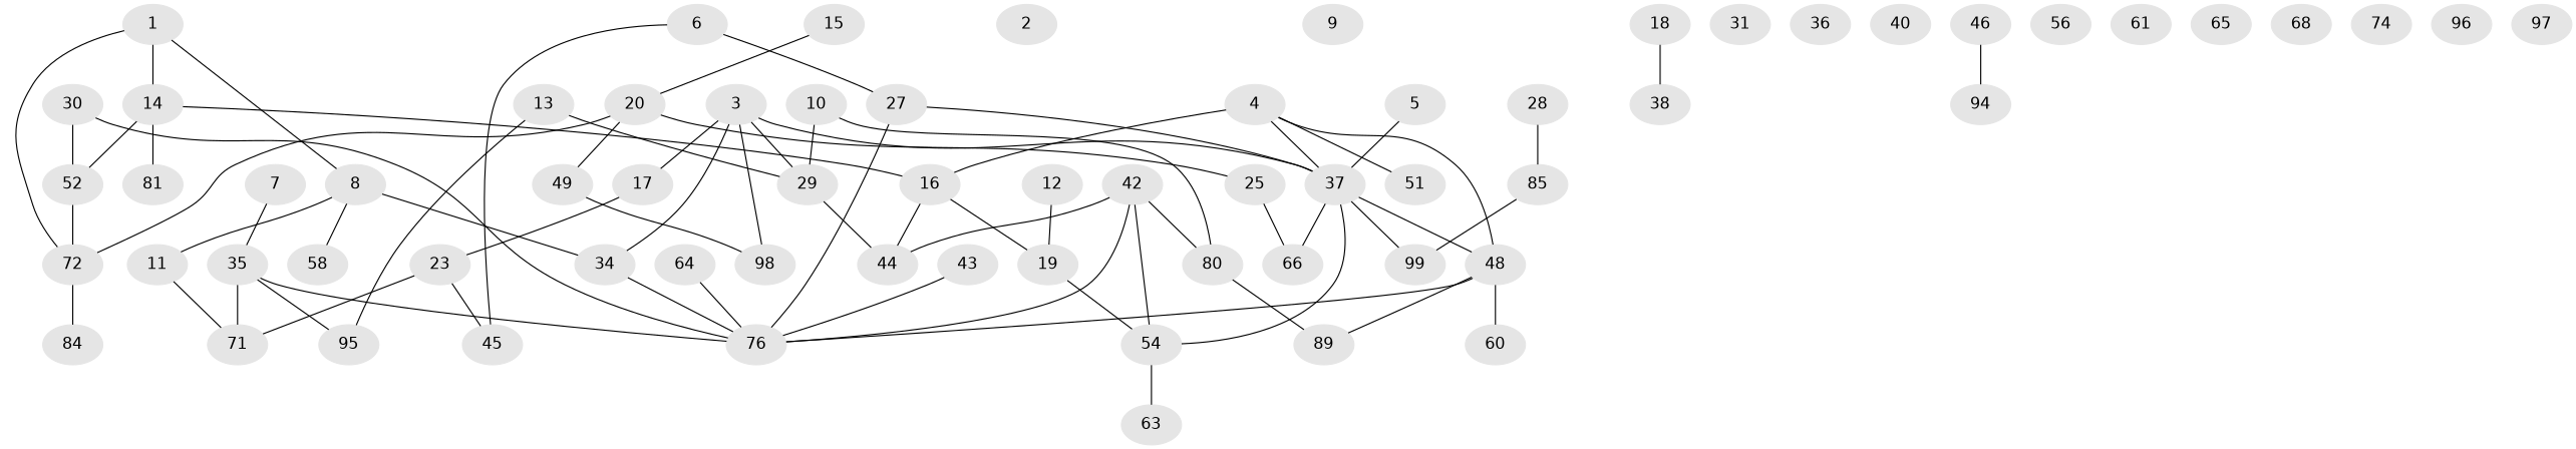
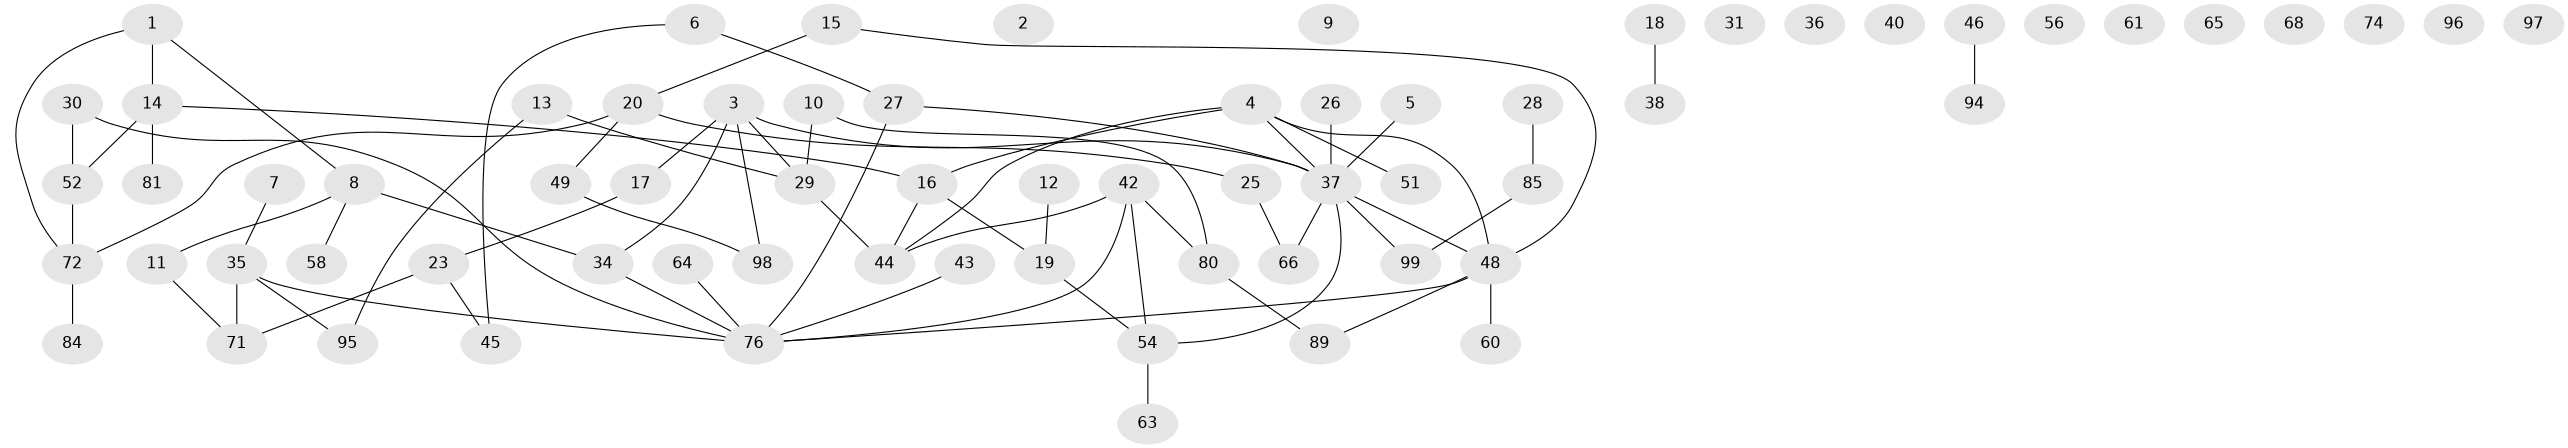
  graph {
    fontname="DejaVu Sans"
    node [color=gray90 fontname="DejaVu Sans" style=filled]
    edge [fontname="DejaVu Sans"]
    1 [super="+33"]
    8 [super="+22"]
    14 [super="+69"]
    n4 [label=72 super="+88"]
    34 [super="+73"]
    11
    58
    16 [super="+57"]
    52 [super="+86"]
    81
    84
    2 [super="+50"]
    17 [super="+62"]
    23 [super="+24"]
    3
    29 [super="+83"]
    37 [super="+39"]
    98
    44 [super="+59"]
    76 [super="+93"]
    48 [super="+53"]
    54 [super="+72"]
    66
    99
    4 [super="+47"]
    51
    19 [super="+32"]
    60
    89
    5
    6 [super="+67"]
    27 [super="+41"]
    45
    7
    35
    71 [super="+90"]
    95
    9
    10 [super="+87"]
    80 [super="+91"]
    20 [super="+75"]
    25
    49 [super="+92"]
    12
    30 [super="+55"]
    13
    15 [super="+78"]
    38 [super="+82"]
    18
    63
+   26
    28
    85
    31
    36
    40
    42
    43 [super="+70"]
    46
    94
    56
    61
    64
    65
    68 [super="+77"]
    74
    96
    97
    1 -- 8
    1 -- 14
    1 -- n4
    8 -- 34
    8 -- 11
    8 -- 58
    14 -- 16
    14 -- 52
    14 -- 81
    n4 -- 84
    34 -- 76
    11 -- 71
    16 -- 44
    16 -- 19
    52 -- n4
    17 -- 23
    23 -- 45
    23 -- 71
    3 -- 34
    3 -- 17
    3 -- 29
    3 -- 37
    3 -- 98
    29 -- 44
    37 -- 48
    37 -- 54
    37 -- 66
    37 -- 99
    48 -- 76
    48 -- 60
    48 -- 89
    54 -- 63
    4 -- 16
    4 -- 37
+   4 -- 44
    4 -- 48
    4 -- 51
    19 -- 54
    5 -- 37
    6 -- 27
    6 -- 45
    27 -- 37
    27 -- 76
    7 -- 35
    35 -- 76
    35 -- 71
    35 -- 95
    10 -- 29
    10 -- 80
    80 -- 89
    20 -- n4
    20 -- 25
    20 -- 49
    25 -- 66
    49 -- 98
    12 -- 19
    30 -- 52
    30 -- 76
    13 -- 29
    13 -- 95
+   15 -- 48
    15 -- 20
    18 -- 38
+   26 -- 37
    28 -- 85
    85 -- 99
    42 -- 44
    42 -- 76
    42 -- 54
    42 -- 80
    43 -- 76
    46 -- 94
    64 -- 76
  }
